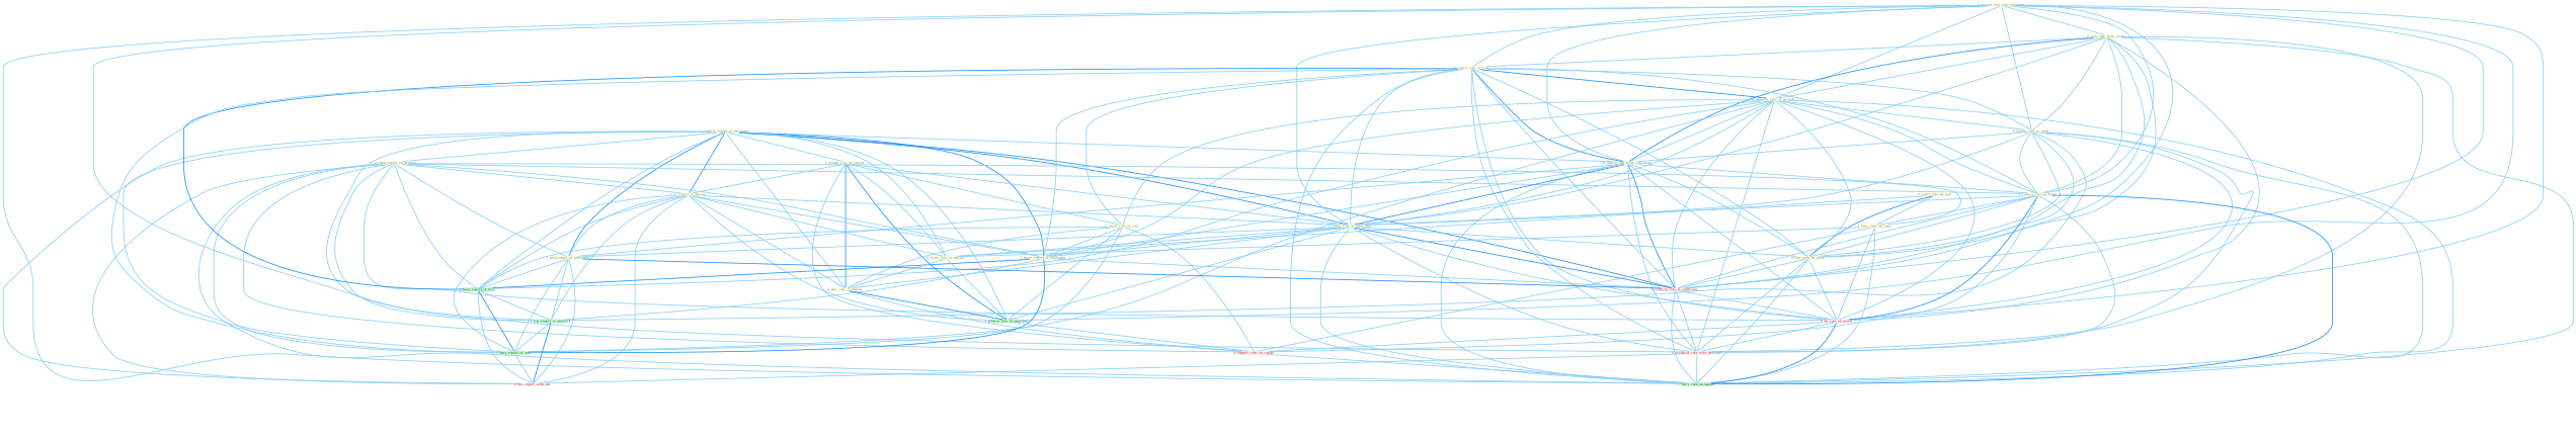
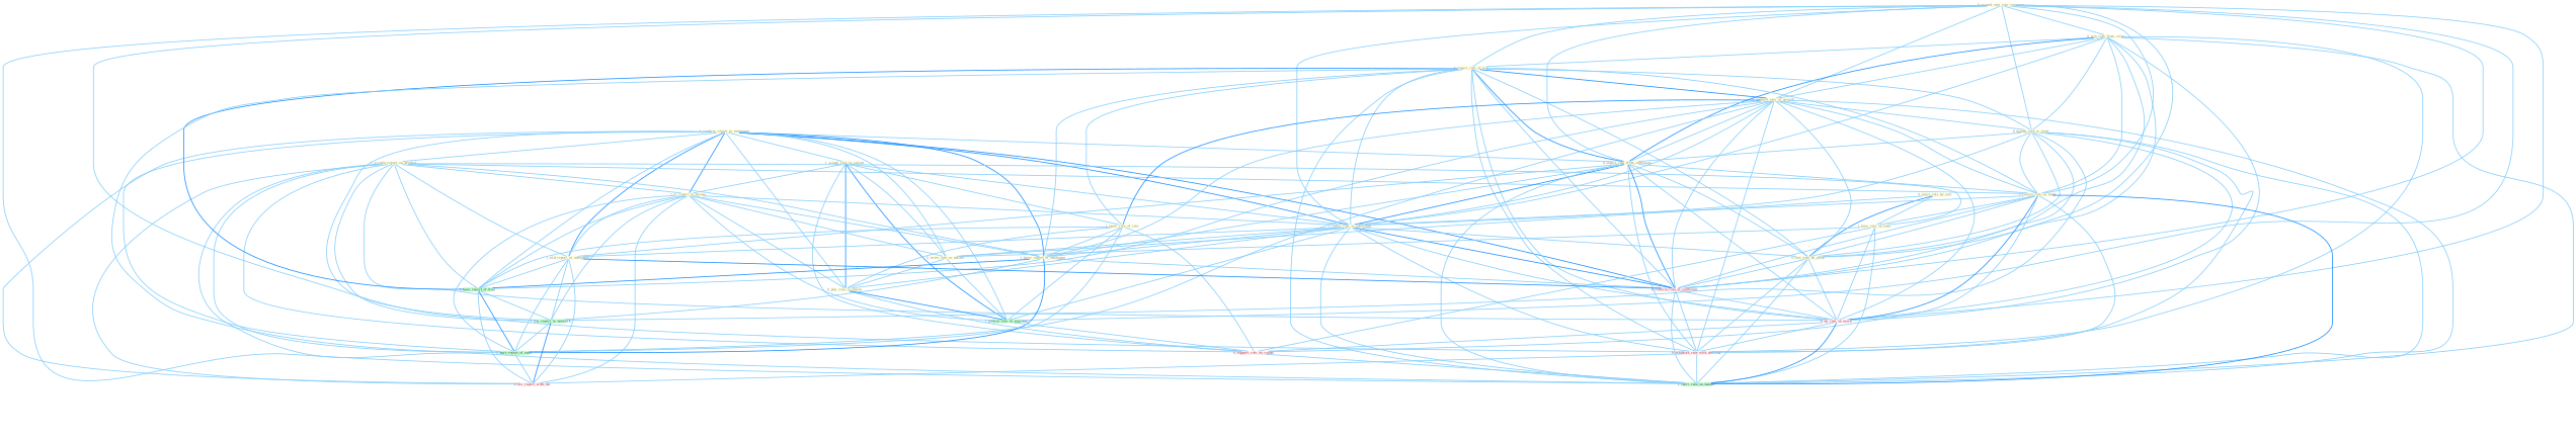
  graph {
    node [color="#ffffe0" fixedsize=true fontcolor="#8b7d6b" fontsize=4 shape=polygon style=filled]
    edge [color="#87cefa" w=1]
    "1_confirm_report_in_entitynam " [height=.06 width=.5]
    "1_occupi_role_in_societi " [height=.06 width=.5]
    "0_exceed_rate_sinc_yearnum " [height=.06 width=.5]
    "0_win_rate_from_critic " [height=.06 width=.5]
    "1_scrutin_report_on_product " [height=.06 width=.5]
    "1_expect_rate_of_loan " [height=.06 width=.5]
    "0_enact_rule_by_end " [height=.06 width=.5]
    "1_underst_rate_of_growth " [height=.06 width=.5]
    "1_is_report_in_bureau " [height=.06 width=.5]
    "0_manag_rate_to_level " [height=.06 width=.5]
    "0_expect_rate_from_entitynam " [height=.06 width=.5]
    "1_reckon_rate_on_bond " [height=.06 width=.5]
    "1_ignor_role_of_rate " [height=.06 width=.5]
    "1_reduc_rate_in_entitynam " [height=.06 width=.5]
    "1_know_report_of_entitynam " [height=.06 width=.5]
    "1_have_rule_on_time " [height=.06 width=.5]
    "0_write_rule_in_advanc " [height=.06 width=.5]
    "1_told_report_at_entitynam " [height=.06 width=.5]
    "0_plai_role_in_takeov " [height=.06 width=.5]
    "0_rais_rate_by_point " [height=.06 width=.5]
    "0_confirm_rate_at_entitynam " [color="#fff0f5" fontcolor="#b22222" height=.06 width=.5]
    "0_ha_rate_on_morn " [color="#fff0f5" fontcolor="#b22222" height=.06 width=.5]
    "0_support_role_on_condit " [color="#fff0f5" fontcolor="#b22222" height=.06 width=.5]
    "0_establish_rate_with_descend " [color="#fff0f5" fontcolor="#b22222" height=.06 width=.5]
    "0_file_report_with_the " [color="#fff0f5" fontcolor="#b22222" height=.06 width=.5]
    "1_been_report_of_firm " [color="#BDFCC9" fontcolor="#2f4f4f" height=.06 width=.5]
    "1_file_report_to_network " [color="#BDFCC9" fontcolor="#2f4f4f" height=.06 width=.5]
    "1_portrai_role_in_yearnum " [color="#BDFCC9" fontcolor="#2f4f4f" height=.06 width=.5]
    "1_hurt_report_of_earn " [color="#BDFCC9" fontcolor="#2f4f4f" height=.06 width=.5]
    "1_carri_rate_on_balanc " [color="#BDFCC9" fontcolor="#2f4f4f" height=.06 width=.5]
    subgraph sub_1 {
      "1_confirm_report_in_entitynam "
      "1_occupi_role_in_societi "
      "0_exceed_rate_sinc_yearnum "
      "0_win_rate_from_critic "
      "1_scrutin_report_on_product "
      "1_expect_rate_of_loan "
      "0_enact_rule_by_end "
      "1_underst_rate_of_growth "
      "1_is_report_in_bureau "
      "0_manag_rate_to_level "
      "0_expect_rate_from_entitynam "
      "1_reckon_rate_on_bond "
      "1_ignor_role_of_rate "
      "1_reduc_rate_in_entitynam "
      "1_know_report_of_entitynam "
      "1_have_rule_on_time "
      "0_write_rule_in_advanc "
      "1_told_report_at_entitynam "
      "0_plai_role_in_takeov "
      "0_rais_rate_by_point "
    }
    subgraph sub_2 {
      "0_confirm_rate_at_entitynam "
      "0_ha_rate_on_morn "
      "0_support_role_on_condit "
      "0_establish_rate_with_descend "
      "0_file_report_with_the "
    }
    "1_confirm_report_in_entitynam " -- "1_occupi_role_in_societi "
    "1_confirm_report_in_entitynam " -- "1_scrutin_report_on_product "
    "1_confirm_report_in_entitynam " -- "1_is_report_in_bureau " [color="#1e90ff" w=2]
    "1_confirm_report_in_entitynam " -- "0_expect_rate_from_entitynam "
    "1_confirm_report_in_entitynam " -- "1_reduc_rate_in_entitynam " [color="#1e90ff" w=2]
    "1_confirm_report_in_entitynam " -- "1_know_report_of_entitynam " [color="#1e90ff" w=2]
    "1_confirm_report_in_entitynam " -- "0_write_rule_in_advanc "
    "1_confirm_report_in_entitynam " -- "1_told_report_at_entitynam " [color="#1e90ff" w=2]
    "1_confirm_report_in_entitynam " -- "0_plai_role_in_takeov "
    "1_confirm_report_in_entitynam " -- "0_confirm_rate_at_entitynam " [color="#1e90ff" w=2]
    "1_confirm_report_in_entitynam " -- "0_file_report_with_the "
    "1_confirm_report_in_entitynam " -- "1_been_report_of_firm "
    "1_confirm_report_in_entitynam " -- "1_file_report_to_network "
    "1_confirm_report_in_entitynam " -- "1_portrai_role_in_yearnum "
    "1_confirm_report_in_entitynam " -- "1_hurt_report_of_earn "
    "1_occupi_role_in_societi " -- "1_is_report_in_bureau "
    "1_occupi_role_in_societi " -- "1_ignor_role_of_rate "
    "1_occupi_role_in_societi " -- "1_reduc_rate_in_entitynam "
    "1_occupi_role_in_societi " -- "0_write_rule_in_advanc "
    "1_occupi_role_in_societi " -- "0_plai_role_in_takeov " [color="#1e90ff" w=2]
    "1_occupi_role_in_societi " -- "0_support_role_on_condit "
    "1_occupi_role_in_societi " -- "1_portrai_role_in_yearnum " [color="#1e90ff" w=2]
    "0_exceed_rate_sinc_yearnum " -- "0_win_rate_from_critic "
    "0_exceed_rate_sinc_yearnum " -- "1_expect_rate_of_loan "
    "0_exceed_rate_sinc_yearnum " -- "1_underst_rate_of_growth "
    "0_exceed_rate_sinc_yearnum " -- "0_manag_rate_to_level "
    "0_exceed_rate_sinc_yearnum " -- "0_expect_rate_from_entitynam "
    "0_exceed_rate_sinc_yearnum " -- "1_reckon_rate_on_bond "
    "0_exceed_rate_sinc_yearnum " -- "1_reduc_rate_in_entitynam "
    "0_exceed_rate_sinc_yearnum " -- "0_rais_rate_by_point "
    "0_exceed_rate_sinc_yearnum " -- "0_confirm_rate_at_entitynam "
    "0_exceed_rate_sinc_yearnum " -- "0_ha_rate_on_morn "
    "0_exceed_rate_sinc_yearnum " -- "0_establish_rate_with_descend "
    "0_exceed_rate_sinc_yearnum " -- "1_portrai_role_in_yearnum "
    "0_exceed_rate_sinc_yearnum " -- "1_carri_rate_on_balanc "
    "0_win_rate_from_critic " -- "1_expect_rate_of_loan "
    "0_win_rate_from_critic " -- "1_underst_rate_of_growth "
    "0_win_rate_from_critic " -- "0_manag_rate_to_level "
    "0_win_rate_from_critic " -- "0_expect_rate_from_entitynam " [color="#1e90ff" w=2]
    "0_win_rate_from_critic " -- "1_reckon_rate_on_bond "
    "0_win_rate_from_critic " -- "1_reduc_rate_in_entitynam "
    "0_win_rate_from_critic " -- "0_rais_rate_by_point "
    "0_win_rate_from_critic " -- "0_confirm_rate_at_entitynam "
    "0_win_rate_from_critic " -- "0_ha_rate_on_morn "
    "0_win_rate_from_critic " -- "0_establish_rate_with_descend "
    "0_win_rate_from_critic " -- "1_carri_rate_on_balanc "
    "1_scrutin_report_on_product " -- "1_is_report_in_bureau "
    "1_scrutin_report_on_product " -- "1_reckon_rate_on_bond "
    "1_scrutin_report_on_product " -- "1_know_report_of_entitynam "
    "1_scrutin_report_on_product " -- "1_have_rule_on_time "
    "1_scrutin_report_on_product " -- "1_told_report_at_entitynam "
    "1_scrutin_report_on_product " -- "0_ha_rate_on_morn "
    "1_scrutin_report_on_product " -- "0_support_role_on_condit "
    "1_scrutin_report_on_product " -- "0_file_report_with_the "
    "1_scrutin_report_on_product " -- "1_been_report_of_firm "
    "1_scrutin_report_on_product " -- "1_file_report_to_network "
    "1_scrutin_report_on_product " -- "1_hurt_report_of_earn "
    "1_scrutin_report_on_product " -- "1_carri_rate_on_balanc "
    "1_expect_rate_of_loan " -- "1_underst_rate_of_growth " [color="#1e90ff" w=2]
    "1_expect_rate_of_loan " -- "0_manag_rate_to_level "
    "1_expect_rate_of_loan " -- "0_expect_rate_from_entitynam " [color="#1e90ff" w=2]
    "1_expect_rate_of_loan " -- "1_reckon_rate_on_bond "
    "1_expect_rate_of_loan " -- "1_ignor_role_of_rate "
    "1_expect_rate_of_loan " -- "1_reduc_rate_in_entitynam "
    "1_expect_rate_of_loan " -- "1_know_report_of_entitynam "
    "1_expect_rate_of_loan " -- "0_rais_rate_by_point "
    "1_expect_rate_of_loan " -- "0_confirm_rate_at_entitynam "
    "1_expect_rate_of_loan " -- "0_ha_rate_on_morn "
    "1_expect_rate_of_loan " -- "0_establish_rate_with_descend "
    "1_expect_rate_of_loan " -- "1_been_report_of_firm " [color="#1e90ff"]
    "1_expect_rate_of_loan " -- "1_hurt_report_of_earn "
    "1_expect_rate_of_loan " -- "1_carri_rate_on_balanc "
    "0_enact_rule_by_end " -- "1_have_rule_on_time "
    "0_enact_rule_by_end " -- "0_write_rule_in_advanc "
    "0_enact_rule_by_end " -- "0_rais_rate_by_point " [color="#1e90ff"]
    "1_underst_rate_of_growth " -- "0_manag_rate_to_level "
    "1_underst_rate_of_growth " -- "0_expect_rate_from_entitynam "
    "1_underst_rate_of_growth " -- "1_reckon_rate_on_bond "
-   "1_underst_rate_of_growth " -- "1_ignor_role_of_rate "
+   "1_underst_rate_of_growth " -- "1_ignor_role_of_rate " [color="#1e90ff"]
    "1_underst_rate_of_growth " -- "1_reduc_rate_in_entitynam "
    "1_underst_rate_of_growth " -- "1_know_report_of_entitynam "
    "1_underst_rate_of_growth " -- "0_rais_rate_by_point "
    "1_underst_rate_of_growth " -- "0_confirm_rate_at_entitynam "
    "1_underst_rate_of_growth " -- "0_ha_rate_on_morn "
    "1_underst_rate_of_growth " -- "0_establish_rate_with_descend "
    "1_underst_rate_of_growth " -- "1_been_report_of_firm "
    "1_underst_rate_of_growth " -- "1_hurt_report_of_earn "
    "1_underst_rate_of_growth " -- "1_carri_rate_on_balanc "
    "1_is_report_in_bureau " -- "1_reduc_rate_in_entitynam "
    "1_is_report_in_bureau " -- "1_know_report_of_entitynam "
    "1_is_report_in_bureau " -- "0_write_rule_in_advanc "
    "1_is_report_in_bureau " -- "1_told_report_at_entitynam "
    "1_is_report_in_bureau " -- "0_plai_role_in_takeov "
    "1_is_report_in_bureau " -- "0_file_report_with_the "
    "1_is_report_in_bureau " -- "1_been_report_of_firm "
    "1_is_report_in_bureau " -- "1_file_report_to_network "
    "1_is_report_in_bureau " -- "1_portrai_role_in_yearnum "
    "1_is_report_in_bureau " -- "1_hurt_report_of_earn "
    "0_manag_rate_to_level " -- "0_expect_rate_from_entitynam "
    "0_manag_rate_to_level " -- "1_reckon_rate_on_bond "
    "0_manag_rate_to_level " -- "1_reduc_rate_in_entitynam "
    "0_manag_rate_to_level " -- "0_rais_rate_by_point "
    "0_manag_rate_to_level " -- "0_confirm_rate_at_entitynam "
    "0_manag_rate_to_level " -- "0_ha_rate_on_morn "
    "0_manag_rate_to_level " -- "0_establish_rate_with_descend "
    "0_manag_rate_to_level " -- "1_file_report_to_network "
    "0_manag_rate_to_level " -- "1_carri_rate_on_balanc "
    "0_expect_rate_from_entitynam " -- "1_reckon_rate_on_bond "
    "0_expect_rate_from_entitynam " -- "1_reduc_rate_in_entitynam " [color="#1e90ff" w=2]
    "0_expect_rate_from_entitynam " -- "1_know_report_of_entitynam "
    "0_expect_rate_from_entitynam " -- "1_told_report_at_entitynam "
    "0_expect_rate_from_entitynam " -- "0_rais_rate_by_point "
    "0_expect_rate_from_entitynam " -- "0_confirm_rate_at_entitynam " [color="#1e90ff" w=2]
    "0_expect_rate_from_entitynam " -- "0_ha_rate_on_morn "
    "0_expect_rate_from_entitynam " -- "0_establish_rate_with_descend "
    "0_expect_rate_from_entitynam " -- "1_carri_rate_on_balanc "
    "1_reckon_rate_on_bond " -- "1_reduc_rate_in_entitynam "
    "1_reckon_rate_on_bond " -- "1_have_rule_on_time "
    "1_reckon_rate_on_bond " -- "0_rais_rate_by_point "
    "1_reckon_rate_on_bond " -- "0_confirm_rate_at_entitynam "
    "1_reckon_rate_on_bond " -- "0_ha_rate_on_morn " [color="#1e90ff" w=2]
    "1_reckon_rate_on_bond " -- "0_support_role_on_condit "
    "1_reckon_rate_on_bond " -- "0_establish_rate_with_descend "
    "1_reckon_rate_on_bond " -- "1_carri_rate_on_balanc " [color="#1e90ff" w=2]
    "1_ignor_role_of_rate " -- "1_know_report_of_entitynam "
    "1_ignor_role_of_rate " -- "0_plai_role_in_takeov "
    "1_ignor_role_of_rate " -- "0_support_role_on_condit "
    "1_ignor_role_of_rate " -- "1_been_report_of_firm "
    "1_ignor_role_of_rate " -- "1_portrai_role_in_yearnum "
    "1_ignor_role_of_rate " -- "1_hurt_report_of_earn "
    "1_reduc_rate_in_entitynam " -- "1_know_report_of_entitynam "
    "1_reduc_rate_in_entitynam " -- "0_write_rule_in_advanc "
    "1_reduc_rate_in_entitynam " -- "1_told_report_at_entitynam "
    "1_reduc_rate_in_entitynam " -- "0_plai_role_in_takeov "
    "1_reduc_rate_in_entitynam " -- "0_rais_rate_by_point "
    "1_reduc_rate_in_entitynam " -- "0_confirm_rate_at_entitynam " [color="#1e90ff" w=2]
    "1_reduc_rate_in_entitynam " -- "0_ha_rate_on_morn "
    "1_reduc_rate_in_entitynam " -- "0_establish_rate_with_descend "
    "1_reduc_rate_in_entitynam " -- "1_portrai_role_in_yearnum "
    "1_reduc_rate_in_entitynam " -- "1_carri_rate_on_balanc "
    "1_know_report_of_entitynam " -- "0_confirm_rate_at_entitynam "
    "1_know_report_of_entitynam " -- "1_been_report_of_firm " [color="#1e90ff" w=2]
    "1_know_report_of_entitynam " -- "1_file_report_to_network "
    "1_know_report_of_entitynam " -- "1_hurt_report_of_earn " [color="#1e90ff" w=2]
    "1_have_rule_on_time " -- "0_write_rule_in_advanc "
    "1_have_rule_on_time " -- "0_ha_rate_on_morn "
    "1_have_rule_on_time " -- "0_support_role_on_condit "
    "1_have_rule_on_time " -- "1_carri_rate_on_balanc "
    "0_write_rule_in_advanc " -- "0_plai_role_in_takeov "
    "0_write_rule_in_advanc " -- "1_portrai_role_in_yearnum "
    "1_told_report_at_entitynam " -- "0_confirm_rate_at_entitynam " [color="#1e90ff" w=2]
    "1_told_report_at_entitynam " -- "0_file_report_with_the "
    "1_told_report_at_entitynam " -- "1_been_report_of_firm "
    "1_told_report_at_entitynam " -- "1_file_report_to_network "
    "1_told_report_at_entitynam " -- "1_hurt_report_of_earn "
    "0_plai_role_in_takeov " -- "0_support_role_on_condit "
    "0_plai_role_in_takeov " -- "1_portrai_role_in_yearnum " [color="#1e90ff" w=2]
    "0_rais_rate_by_point " -- "0_confirm_rate_at_entitynam "
    "0_rais_rate_by_point " -- "0_ha_rate_on_morn "
    "0_rais_rate_by_point " -- "0_establish_rate_with_descend "
    "0_rais_rate_by_point " -- "1_carri_rate_on_balanc "
    "0_confirm_rate_at_entitynam " -- "0_ha_rate_on_morn "
    "0_confirm_rate_at_entitynam " -- "0_establish_rate_with_descend "
    "0_confirm_rate_at_entitynam " -- "1_carri_rate_on_balanc "
    "0_ha_rate_on_morn " -- "0_support_role_on_condit "
    "0_ha_rate_on_morn " -- "0_establish_rate_with_descend "
    "0_ha_rate_on_morn " -- "1_carri_rate_on_balanc " [color="#1e90ff" w=2]
    "0_support_role_on_condit " -- "1_carri_rate_on_balanc "
    "0_establish_rate_with_descend " -- "0_file_report_with_the "
    "0_establish_rate_with_descend " -- "1_carri_rate_on_balanc "
    "1_been_report_of_firm " -- "0_file_report_with_the "
    "1_been_report_of_firm " -- "1_file_report_to_network "
    "1_been_report_of_firm " -- "1_hurt_report_of_earn " [color="#1e90ff" w=2]
    "1_file_report_to_network " -- "0_file_report_with_the " [color="#1e90ff" w=2]
    "1_file_report_to_network " -- "1_hurt_report_of_earn "
    "1_portrai_role_in_yearnum " -- "0_support_role_on_condit "
    "1_hurt_report_of_earn " -- "0_file_report_with_the "
  }
